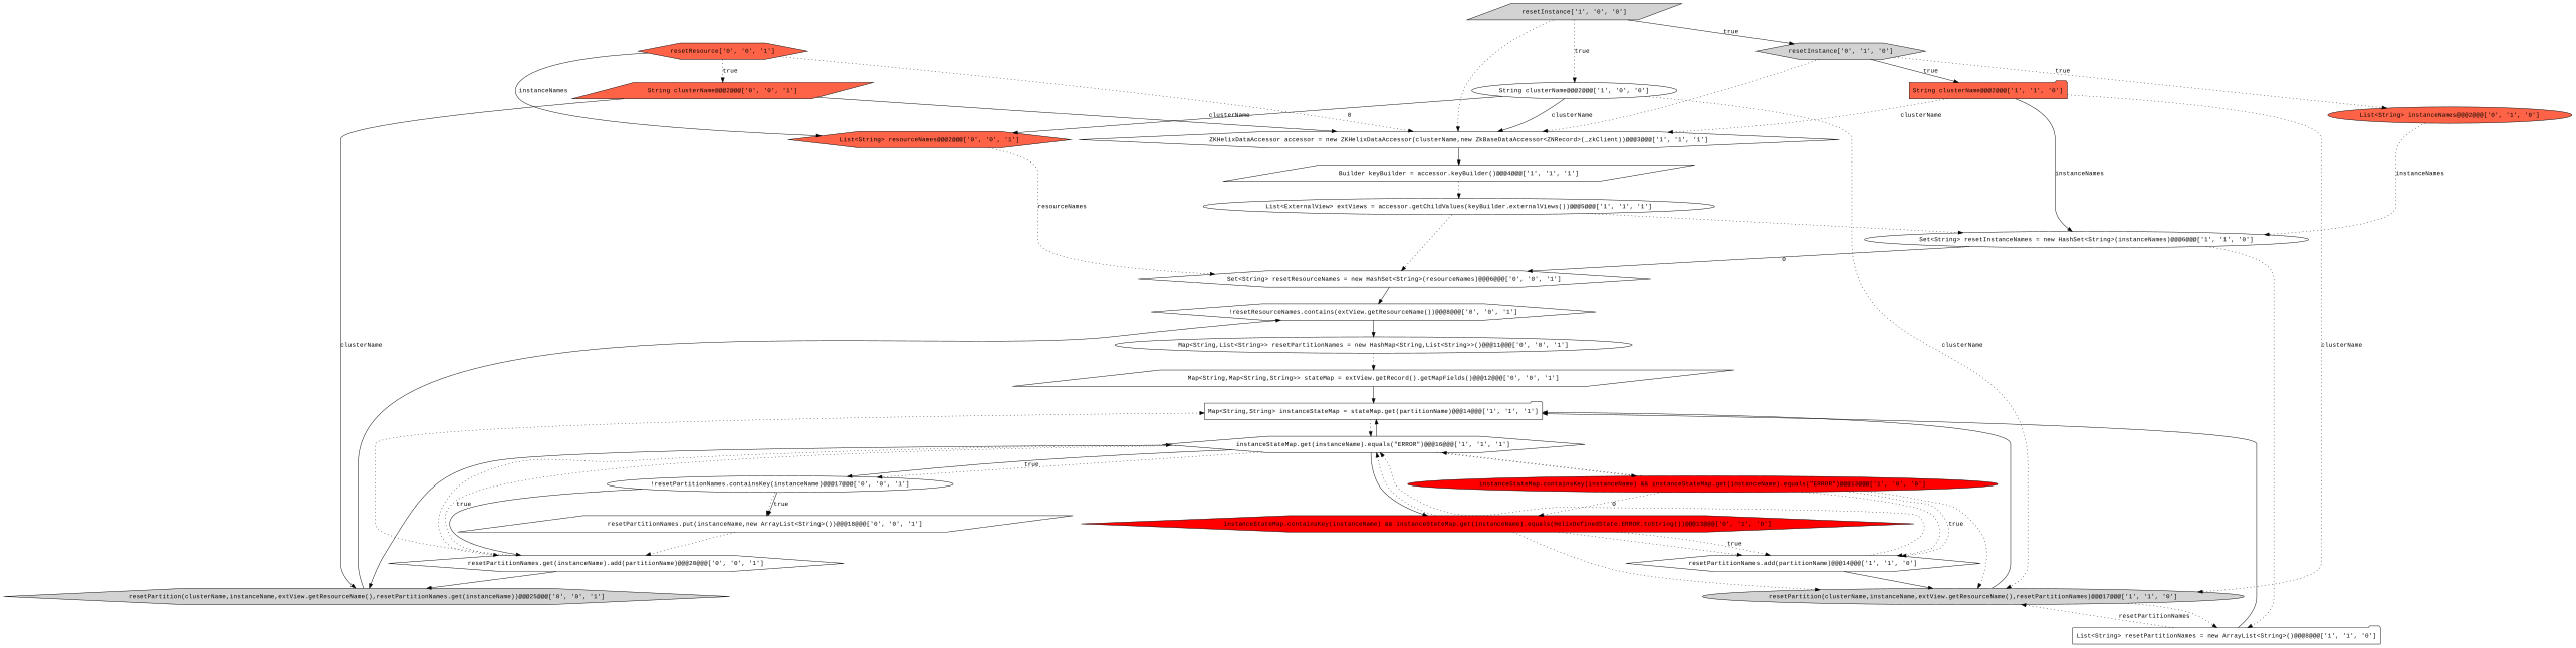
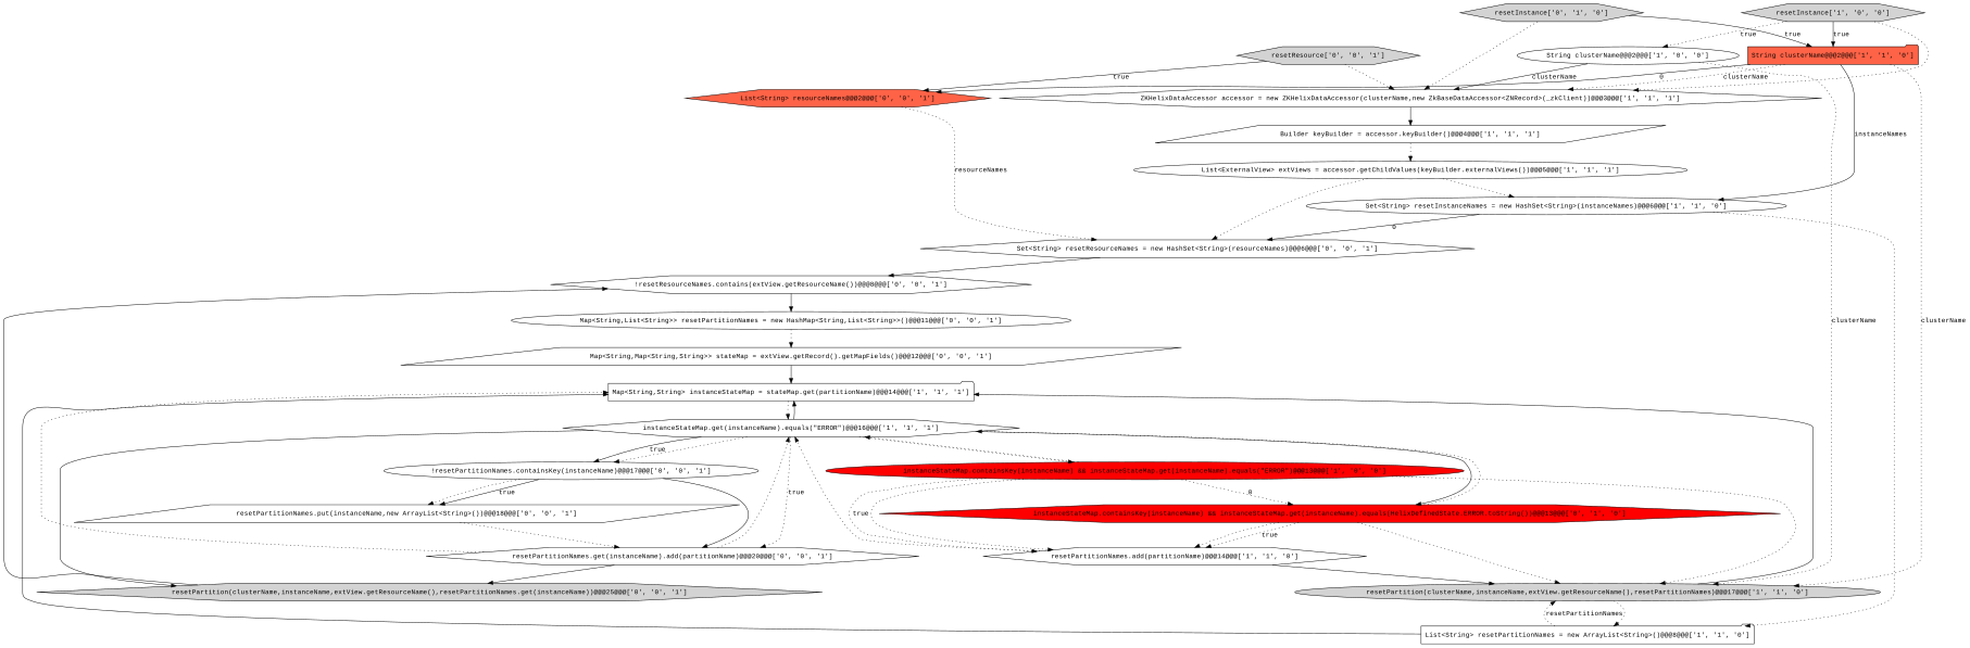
  digraph {
    fontname="Liberation Mono"
    node [fillcolor=white fontname="Liberation Mono" shape=hexagon style=filled]
    edge [fontname="Liberation Mono" style=dotted]
    n1 [label="List<ExternalView> extViews = accessor.getChildValues(keyBuilder.externalViews())@@@5@@@['1', '1', '1']" shape=ellipse]
    n2 [label="Set<String> resetInstanceNames = new HashSet<String>(instanceNames)@@@6@@@['1', '1', '0']" shape=ellipse]
    n3 [label="Set<String> resetResourceNames = new HashSet<String>(resourceNames)@@@6@@@['0', '0', '1']"]
    n4 [label="List<String> resetPartitionNames = new ArrayList<String>()@@@8@@@['1', '1', '0']" shape=folder]
    n5 [label="!resetResourceNames.contains(extView.getResourceName())@@@8@@@['0', '0', '1']"]
    n6 [label="String clusterName@@@2@@@['1', '0', '0']" shape=ellipse]
    n7 [label="ZKHelixDataAccessor accessor = new ZKHelixDataAccessor(clusterName,new ZkBaseDataAccessor<ZNRecord>(_zkClient))@@@3@@@['1', '1', '1']"]
    n8 [fillcolor=lightgray label="resetPartition(clusterName,instanceName,extView.getResourceName(),resetPartitionNames)@@@17@@@['1', '1', '0']" shape=ellipse]
    n9 [label="Builder keyBuilder = accessor.keyBuilder()@@@4@@@['1', '1', '1']" shape=parallelogram]
    n10 [label="Map<String,String> instanceStateMap = stateMap.get(partitionName)@@@14@@@['1', '1', '1']" shape=folder]
    n11 [label="Map<String,Map<String,String>> stateMap = extView.getRecord().getMapFields()@@@12@@@['0', '0', '1']" shape=parallelogram]
    n12 [label="instanceStateMap.get(instanceName).equals(\"ERROR\")@@@16@@@['1', '1', '1']"]
    n13 [label="resetPartitionNames.put(instanceName,new ArrayList<String>())@@@18@@@['0', '0', '1']" shape=parallelogram]
    n14 [label="resetPartitionNames.get(instanceName).add(partitionName)@@@20@@@['0', '0', '1']"]
    n15 [fillcolor=lightgray label="resetPartition(clusterName,instanceName,extView.getResourceName(),resetPartitionNames.get(instanceName))@@@25@@@['0', '0', '1']"]
-   n16 [fillcolor=tomato label="resetResource['0', '0', '1']"]
+   n16 [fillcolor=lightgray label="resetResource['0', '0', '1']"]
    n17 [fillcolor=tomato label="List<String> resourceNames@@@2@@@['0', '0', '1']"]
-   n18 [fillcolor=tomato label="String clusterName@@@2@@@['0', '0', '1']" shape=parallelogram]
    n19 [fillcolor=tomato label="String clusterName@@@2@@@['1', '1', '0']" shape=folder]
-   n20 [fillcolor=tomato label="List<String> instanceNames@@@2@@@['0', '1', '0']" shape=ellipse]
    n21 [label="!resetPartitionNames.containsKey(instanceName)@@@17@@@['0', '0', '1']" shape=ellipse]
    n22 [fillcolor=red label="instanceStateMap.containsKey(instanceName) && instanceStateMap.get(instanceName).equals(HelixDefinedState.ERROR.toString())@@@13@@@['0', '1', '0']"]
    n23 [fillcolor=red label="instanceStateMap.containsKey(instanceName) && instanceStateMap.get(instanceName).equals(\"ERROR\")@@@13@@@['1', '0', '0']" shape=ellipse]
    n24 [label="resetPartitionNames.add(partitionName)@@@14@@@['1', '1', '0']"]
    n25 [label="Map<String,List<String>> resetPartitionNames = new HashMap<String,List<String>>()@@@11@@@['0', '0', '1']" shape=ellipse]
    n26 [fillcolor=lightgray label="resetInstance['0', '1', '0']"]
-   n27 [fillcolor=lightgray label="resetInstance['1', '0', '0']" shape=parallelogram]
+   n27 [fillcolor=lightgray label="resetInstance['1', '0', '0']"]
    n1 -> n2
    n1 -> n3
    n2 -> n3 [label=0 style=solid]
    n2 -> n4
    n3 -> n5 [style=solid]
    n4 -> n8 [label=resetPartitionNames]
    n4 -> n10 [style=solid]
    n5 -> n25 [style=solid]
    n6 -> n7 [label=clusterName style=solid]
    n6 -> n8 [label=clusterName]
    n7 -> n9 [style=solid]
    n8 -> n4
    n8 -> n10 [style=solid]
    n9 -> n1
    n10 -> n12
    n11 -> n10 [style=solid]
    n12 -> n10 [style=solid]
    n12 -> n14 [label=true]
    n12 -> n15 [style=solid]
    n12 -> n21
    n12 -> n21 [label=true style=solid]
    n12 -> n22 [style=solid]
    n12 -> n23
    n13 -> n14
    n14 -> n10
    n14 -> n12
    n14 -> n15 [style=solid]
    n15 -> n5 [style=solid]
    n16 -> n7
-   n16 -> n17 [label=instanceNames style=solid]
-   n16 -> n18 [label=true]
+   n16 -> n17 [label=true style=solid]
    n17 -> n3 [label=resourceNames]
-   n18 -> n7 [label=clusterName style=solid]
-   n18 -> n15 [label=clusterName style=solid]
    n19 -> n2 [label=instanceNames style=solid]
    n19 -> n7 [label=clusterName]
    n19 -> n8 [label=clusterName]
-   n6 -> n17 [label=0 style=solid]
-   n20 -> n2 [label=instanceNames]
+   n19 -> n17 [label=0 style=solid]
    n21 -> n13 [label=true style=solid]
    n21 -> n13
    n21 -> n14 [style=solid]
    n22 -> n8
    n22 -> n12
    n22 -> n24 [label=true]
    n22 -> n24
    n23 -> n8
    n23 -> n12
    n23 -> n22 [label=0]
    n23 -> n24
    n23 -> n24 [label=true]
    n24 -> n8 [style=solid]
    n24 -> n12
    n25 -> n11
    n26 -> n7
    n26 -> n19 [label=true style=solid]
-   n26 -> n20 [label=true]
    n27 -> n6 [label=true]
    n27 -> n7
-   n27 -> n26 [label=true style=solid]
+   n27 -> n19 [label=true style=solid]
  }
